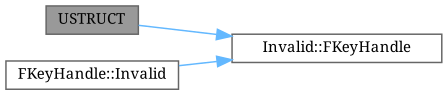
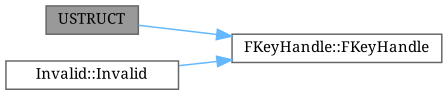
  digraph {
    fontname="Noto Serif"
    rankdir=LR
    node [color=grey40 fillcolor=white fontname="Noto Serif" fontsize=10 shape=box style=filled]
    edge [color=steelblue1 fontname="Noto Serif" fontsize=10 labelfontname=Helvetica labelfontsize=10 style=solid]
    n1 [color=gray40 fillcolor=grey60 fontcolor=black height=0.2 label=USTRUCT width=0.4]
-   n2 [height=0.2 label="Invalid::FKeyHandle" width=0.4]
-   n3 [height=0.2 label="FKeyHandle::Invalid" width=0.4]
+   n2 [height=0.2 label="FKeyHandle::FKeyHandle" width=0.4]
+   n3 [height=0.2 label="Invalid::Invalid" width=0.4]
    n1 -> n2
    n3 -> n2
  }
